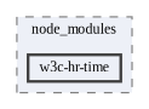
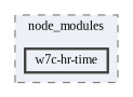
  digraph {
    compound=true
    fontname="Liberation Serif"
-   n1 [color=grey25 fillcolor="#edf0f7" fontname="Liberation Serif" fontsize=10 height=0.2 label="w3c-hr-time" shape=box style="filled,bold" width=0.4]
+   n1 [color=grey25 fillcolor="#edf0f7" fontname="Liberation Serif" fontsize=10 height=0.2 label="w7c-hr-time" shape=box style="filled,bold" width=0.4]
    subgraph cluster_1 {
      bgcolor="#edf0f7"
      fontsize=10
      label=node_modules
      pencolor=grey50
      style="filled,dashed"
      n1
    }
  }
